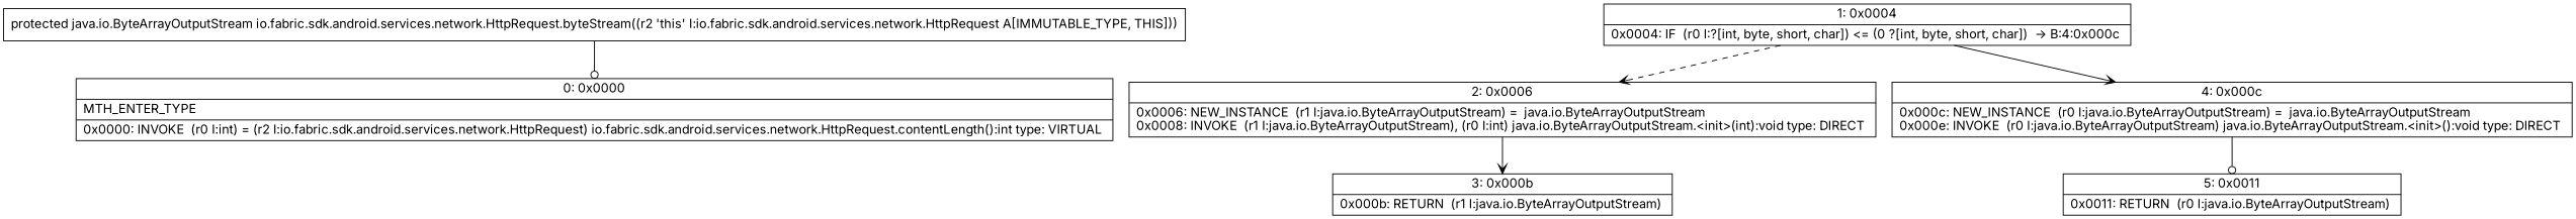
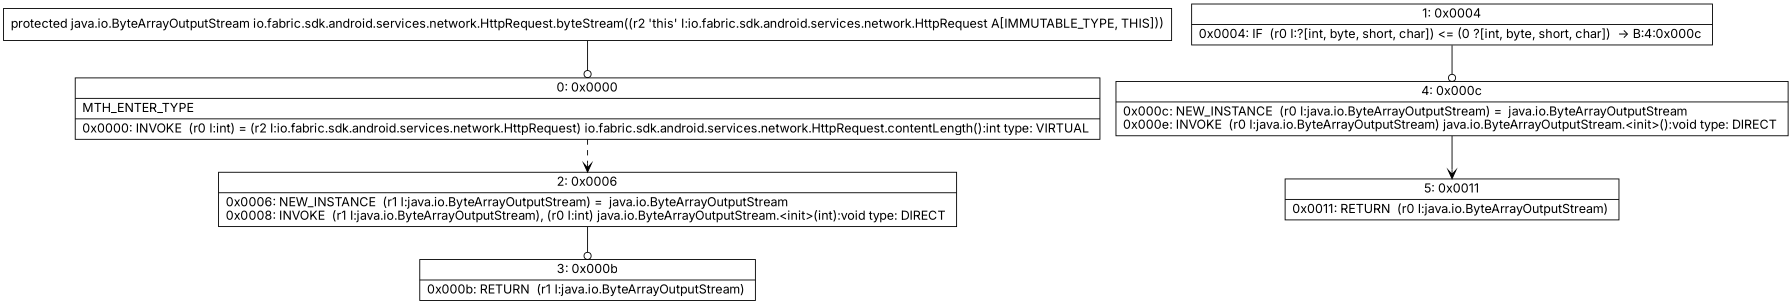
  digraph {
    fontname=Inter
    node [fontname=Inter shape=record]
    edge [arrowhead=odot fontname=Inter]
    n1 [label="{0\:\ 0x0000|MTH_ENTER_TYPE\l|0x0000: INVOKE  (r0 I:int) = (r2 I:io.fabric.sdk.android.services.network.HttpRequest) io.fabric.sdk.android.services.network.HttpRequest.contentLength():int type: VIRTUAL \l}"]
    n2 [label="{1\:\ 0x0004|0x0004: IF  (r0 I:?[int, byte, short, char]) \<= (0 ?[int, byte, short, char])  \-\> B:4:0x000c \l}"]
    n3 [label="{2\:\ 0x0006|0x0006: NEW_INSTANCE  (r1 I:java.io.ByteArrayOutputStream) =  java.io.ByteArrayOutputStream \l0x0008: INVOKE  (r1 I:java.io.ByteArrayOutputStream), (r0 I:int) java.io.ByteArrayOutputStream.\<init\>(int):void type: DIRECT \l}"]
    n4 [label="{4\:\ 0x000c|0x000c: NEW_INSTANCE  (r0 I:java.io.ByteArrayOutputStream) =  java.io.ByteArrayOutputStream \l0x000e: INVOKE  (r0 I:java.io.ByteArrayOutputStream) java.io.ByteArrayOutputStream.\<init\>():void type: DIRECT \l}"]
    n5 [label="{3\:\ 0x000b|0x000b: RETURN  (r1 I:java.io.ByteArrayOutputStream) \l}"]
    n6 [label="{5\:\ 0x0011|0x0011: RETURN  (r0 I:java.io.ByteArrayOutputStream) \l}"]
    n7 [label="{protected java.io.ByteArrayOutputStream io.fabric.sdk.android.services.network.HttpRequest.byteStream((r2 'this' I:io.fabric.sdk.android.services.network.HttpRequest A[IMMUTABLE_TYPE, THIS])) }"]
-   n2 -> n3 [arrowhead=vee style=dashed]
-   n2 -> n4 [arrowhead=vee]
-   n3 -> n5 [arrowhead=vee]
-   n4 -> n6
+   n1 -> n3 [arrowhead=vee style=dashed]
+   n2 -> n4
+   n3 -> n5
+   n4 -> n6 [arrowhead=vee]
    n7 -> n1
  }
